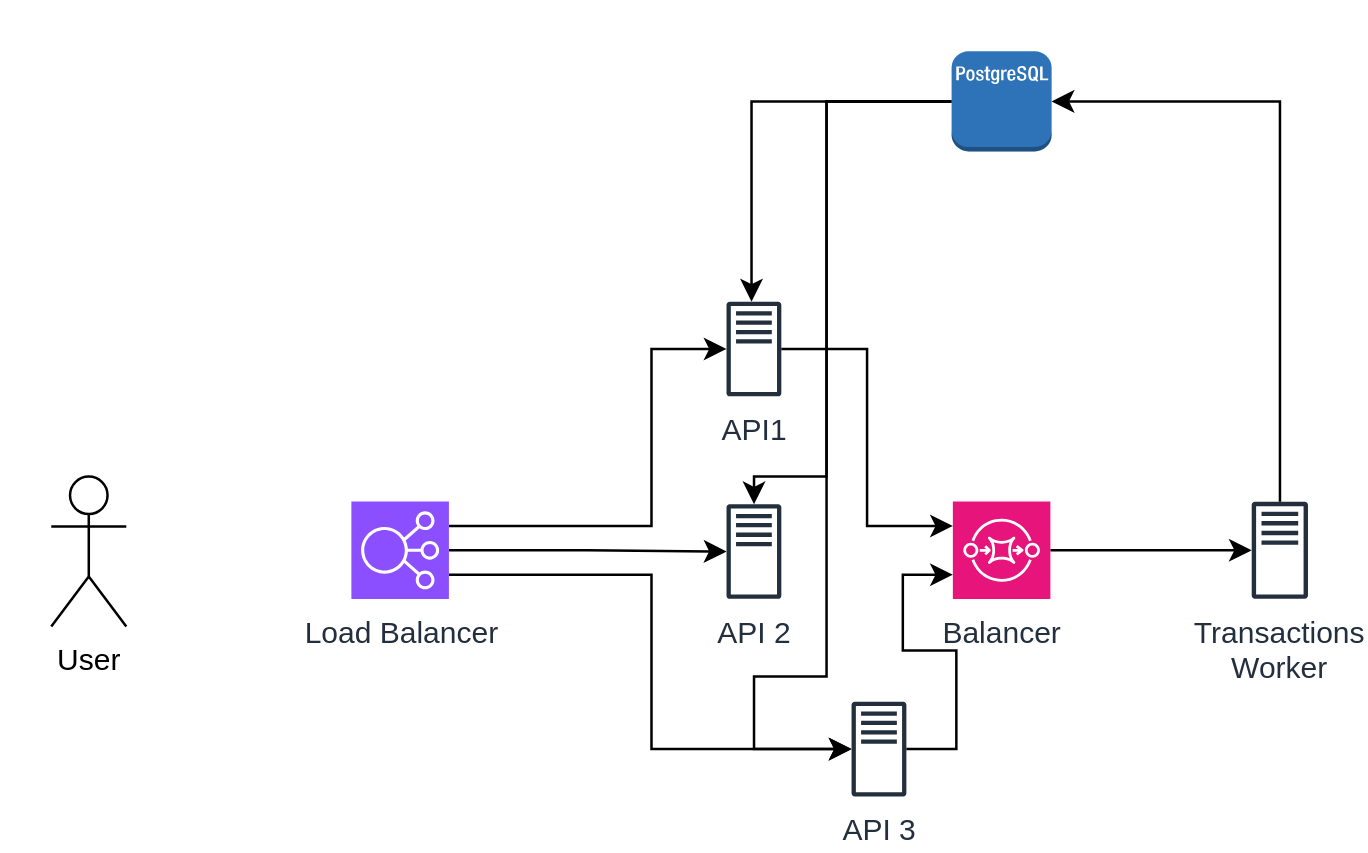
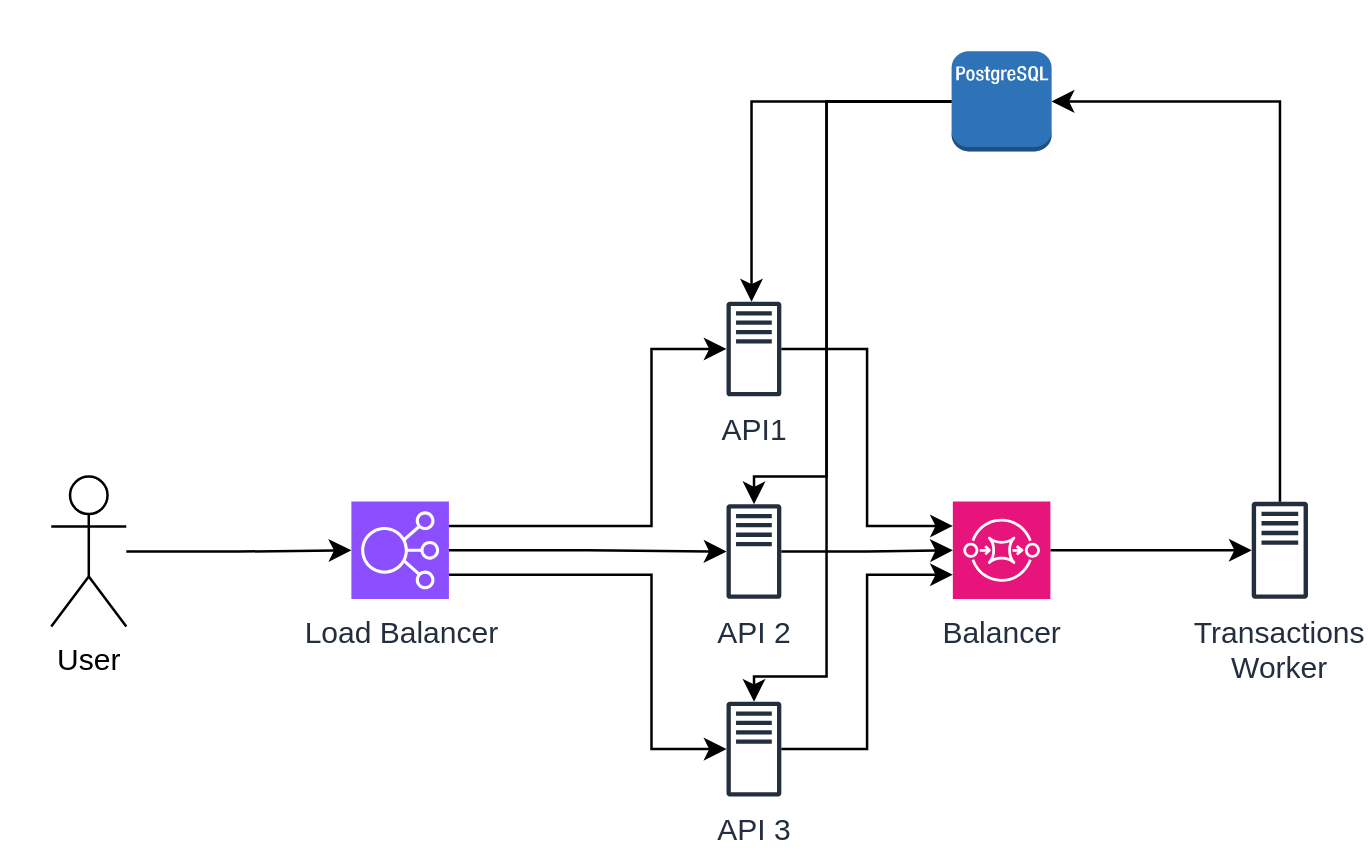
  <mxCell id="0" />
  <mxCell id="1" parent="0" />
+ <mxCell id="2" style="edgeStyle=orthogonalEdgeStyle;rounded=0;orthogonalLoop=1;jettySize=auto;html=1;" edge="1" parent="1" source="3" target="7"><mxGeometry relative="1" as="geometry" /></mxCell>
  <mxCell id="3" value="User" style="shape=umlActor;verticalLabelPosition=bottom;verticalAlign=top;html=1;outlineConnect=0;" vertex="1" parent="1"><mxGeometry x="20" y="190" width="30" height="60" as="geometry" /></mxCell>
  <mxCell id="4" style="edgeStyle=orthogonalEdgeStyle;rounded=0;orthogonalLoop=1;jettySize=auto;html=1;exitX=1;exitY=0.5;exitDx=0;exitDy=0;exitPerimeter=0;" edge="1" parent="1" source="7" target="9"><mxGeometry relative="1" as="geometry" /></mxCell>
  <mxCell id="5" style="edgeStyle=orthogonalEdgeStyle;rounded=0;orthogonalLoop=1;jettySize=auto;html=1;exitX=1;exitY=0.25;exitDx=0;exitDy=0;exitPerimeter=0;" edge="1" parent="1" source="7" target="8"><mxGeometry relative="1" as="geometry"><Array as="points"><mxPoint x="260" y="210" /><mxPoint x="260" y="139" /></Array></mxGeometry></mxCell>
  <mxCell id="6" style="edgeStyle=orthogonalEdgeStyle;rounded=0;orthogonalLoop=1;jettySize=auto;html=1;exitX=1;exitY=0.75;exitDx=0;exitDy=0;exitPerimeter=0;" edge="1" parent="1" source="7" target="10"><mxGeometry relative="1" as="geometry"><Array as="points"><mxPoint x="260" y="229" /><mxPoint x="260" y="299" /></Array></mxGeometry></mxCell>
  <mxCell id="7" value="Load Balancer" style="sketch=0;points=[[0,0,0],[0.25,0,0],[0.5,0,0],[0.75,0,0],[1,0,0],[0,1,0],[0.25,1,0],[0.5,1,0],[0.75,1,0],[1,1,0],[0,0.25,0],[0,0.5,0],[0,0.75,0],[1,0.25,0],[1,0.5,0],[1,0.75,0]];outlineConnect=0;fontColor=#232F3E;fillColor=#8C4FFF;strokeColor=#ffffff;dashed=0;verticalLabelPosition=bottom;verticalAlign=top;align=center;html=1;fontSize=12;fontStyle=0;aspect=fixed;shape=mxgraph.aws4.resourceIcon;resIcon=mxgraph.aws4.elastic_load_balancing;" vertex="1" parent="1"><mxGeometry x="140" y="200" width="39" height="39" as="geometry" /></mxCell>
  <mxCell id="8" value="API1" style="sketch=0;outlineConnect=0;fontColor=#232F3E;gradientColor=none;fillColor=#232F3D;strokeColor=none;dashed=0;verticalLabelPosition=bottom;verticalAlign=top;align=center;html=1;fontSize=12;fontStyle=0;aspect=fixed;pointerEvents=1;shape=mxgraph.aws4.traditional_server;" vertex="1" parent="1"><mxGeometry x="290" y="120" width="21.92" height="38" as="geometry" /></mxCell>
  <mxCell id="9" value="API 2&lt;div&gt;&lt;br&gt;&lt;/div&gt;" style="sketch=0;outlineConnect=0;fontColor=#232F3E;gradientColor=none;fillColor=#232F3D;strokeColor=none;dashed=0;verticalLabelPosition=bottom;verticalAlign=top;align=center;html=1;fontSize=12;fontStyle=0;aspect=fixed;pointerEvents=1;shape=mxgraph.aws4.traditional_server;" vertex="1" parent="1"><mxGeometry x="290" y="201" width="21.92" height="38" as="geometry" /></mxCell>
- <mxCell id="10" value="API 3" style="sketch=0;outlineConnect=0;fontColor=#232F3E;gradientColor=none;fillColor=#232F3D;strokeColor=none;dashed=0;verticalLabelPosition=bottom;verticalAlign=top;align=center;html=1;fontSize=12;fontStyle=0;aspect=fixed;pointerEvents=1;shape=mxgraph.aws4.traditional_server;" vertex="1" parent="1"><mxGeometry x="340" y="280" width="21.92" height="38" as="geometry" /></mxCell>
+ <mxCell id="10" value="API 3" style="sketch=0;outlineConnect=0;fontColor=#232F3E;gradientColor=none;fillColor=#232F3D;strokeColor=none;dashed=0;verticalLabelPosition=bottom;verticalAlign=top;align=center;html=1;fontSize=12;fontStyle=0;aspect=fixed;pointerEvents=1;shape=mxgraph.aws4.traditional_server;" vertex="1" parent="1"><mxGeometry x="290" y="280" width="21.92" height="38" as="geometry" /></mxCell>
  <mxCell id="11" style="edgeStyle=orthogonalEdgeStyle;rounded=0;orthogonalLoop=1;jettySize=auto;html=1;exitX=1;exitY=0.5;exitDx=0;exitDy=0;exitPerimeter=0;" edge="1" parent="1" source="12" target="16"><mxGeometry relative="1" as="geometry" /></mxCell>
  <mxCell id="12" value="Balancer" style="sketch=0;points=[[0,0,0],[0.25,0,0],[0.5,0,0],[0.75,0,0],[1,0,0],[0,1,0],[0.25,1,0],[0.5,1,0],[0.75,1,0],[1,1,0],[0,0.25,0],[0,0.5,0],[0,0.75,0],[1,0.25,0],[1,0.5,0],[1,0.75,0]];outlineConnect=0;fontColor=#232F3E;fillColor=#E7157B;strokeColor=#ffffff;dashed=0;verticalLabelPosition=bottom;verticalAlign=top;align=center;html=1;fontSize=12;fontStyle=0;aspect=fixed;shape=mxgraph.aws4.resourceIcon;resIcon=mxgraph.aws4.sqs;" vertex="1" parent="1"><mxGeometry x="380.5" y="200" width="39" height="39" as="geometry" /></mxCell>
  <mxCell id="13" style="edgeStyle=orthogonalEdgeStyle;rounded=0;orthogonalLoop=1;jettySize=auto;html=1;entryX=0;entryY=0.25;entryDx=0;entryDy=0;entryPerimeter=0;" edge="1" parent="1" source="8" target="12"><mxGeometry relative="1" as="geometry" /></mxCell>
+ <mxCell id="14" style="edgeStyle=orthogonalEdgeStyle;rounded=0;orthogonalLoop=1;jettySize=auto;html=1;entryX=0;entryY=0.5;entryDx=0;entryDy=0;entryPerimeter=0;" edge="1" parent="1" source="9" target="12"><mxGeometry relative="1" as="geometry" /></mxCell>
  <mxCell id="15" style="edgeStyle=orthogonalEdgeStyle;rounded=0;orthogonalLoop=1;jettySize=auto;html=1;entryX=0;entryY=0.75;entryDx=0;entryDy=0;entryPerimeter=0;" edge="1" parent="1" source="10" target="12"><mxGeometry relative="1" as="geometry" /></mxCell>
  <mxCell id="16" value="Transactions&lt;div&gt;Worker&lt;/div&gt;" style="sketch=0;outlineConnect=0;fontColor=#232F3E;gradientColor=none;fillColor=#232F3D;strokeColor=none;dashed=0;verticalLabelPosition=bottom;verticalAlign=top;align=center;html=1;fontSize=12;fontStyle=0;aspect=fixed;pointerEvents=1;shape=mxgraph.aws4.traditional_server;" vertex="1" parent="1"><mxGeometry x="500" y="200" width="22.5" height="39" as="geometry" /></mxCell>
  <mxCell id="17" style="edgeStyle=orthogonalEdgeStyle;rounded=0;orthogonalLoop=1;jettySize=auto;html=1;" edge="1" parent="1" source="20" target="8"><mxGeometry relative="1" as="geometry"><Array as="points"><mxPoint x="300" y="40" /></Array></mxGeometry></mxCell>
  <mxCell id="18" style="edgeStyle=orthogonalEdgeStyle;rounded=0;orthogonalLoop=1;jettySize=auto;html=1;" edge="1" parent="1" source="20" target="9"><mxGeometry relative="1" as="geometry"><Array as="points"><mxPoint x="330" y="40" /><mxPoint x="330" y="190" /><mxPoint x="301" y="190" /></Array></mxGeometry></mxCell>
  <mxCell id="19" style="edgeStyle=orthogonalEdgeStyle;rounded=0;orthogonalLoop=1;jettySize=auto;html=1;" edge="1" parent="1" source="20" target="10"><mxGeometry relative="1" as="geometry"><Array as="points"><mxPoint x="330" y="40" /><mxPoint x="330" y="270" /><mxPoint x="301" y="270" /></Array></mxGeometry></mxCell>
  <mxCell id="20" value="" style="outlineConnect=0;dashed=0;verticalLabelPosition=bottom;verticalAlign=top;align=center;html=1;shape=mxgraph.aws3.postgre_sql_instance;fillColor=#2E73B8;gradientColor=none;" vertex="1" parent="1"><mxGeometry x="380" y="20" width="40" height="40" as="geometry" /></mxCell>
  <mxCell id="21" style="edgeStyle=orthogonalEdgeStyle;rounded=0;orthogonalLoop=1;jettySize=auto;html=1;entryX=1;entryY=0.5;entryDx=0;entryDy=0;entryPerimeter=0;" edge="1" parent="1" source="16" target="20"><mxGeometry relative="1" as="geometry"><Array as="points"><mxPoint x="511" y="40" /></Array></mxGeometry></mxCell>
